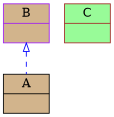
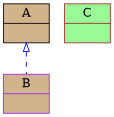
  digraph {
    fontsize=8
    node [shape=record style=filled fillcolor=tan]
    n1 [label="{ A|}" color=black]
    n2 [label="{ B|}" color=purple]
    n3 [label="{ C|}" fillcolor=palegreen color=brown]
-   n2 -> n1 [arrowtail=empty color=blue dir=back style=dashed]
+   n1 -> n2 [arrowtail=empty color=blue dir=back style=dashed]
  }
